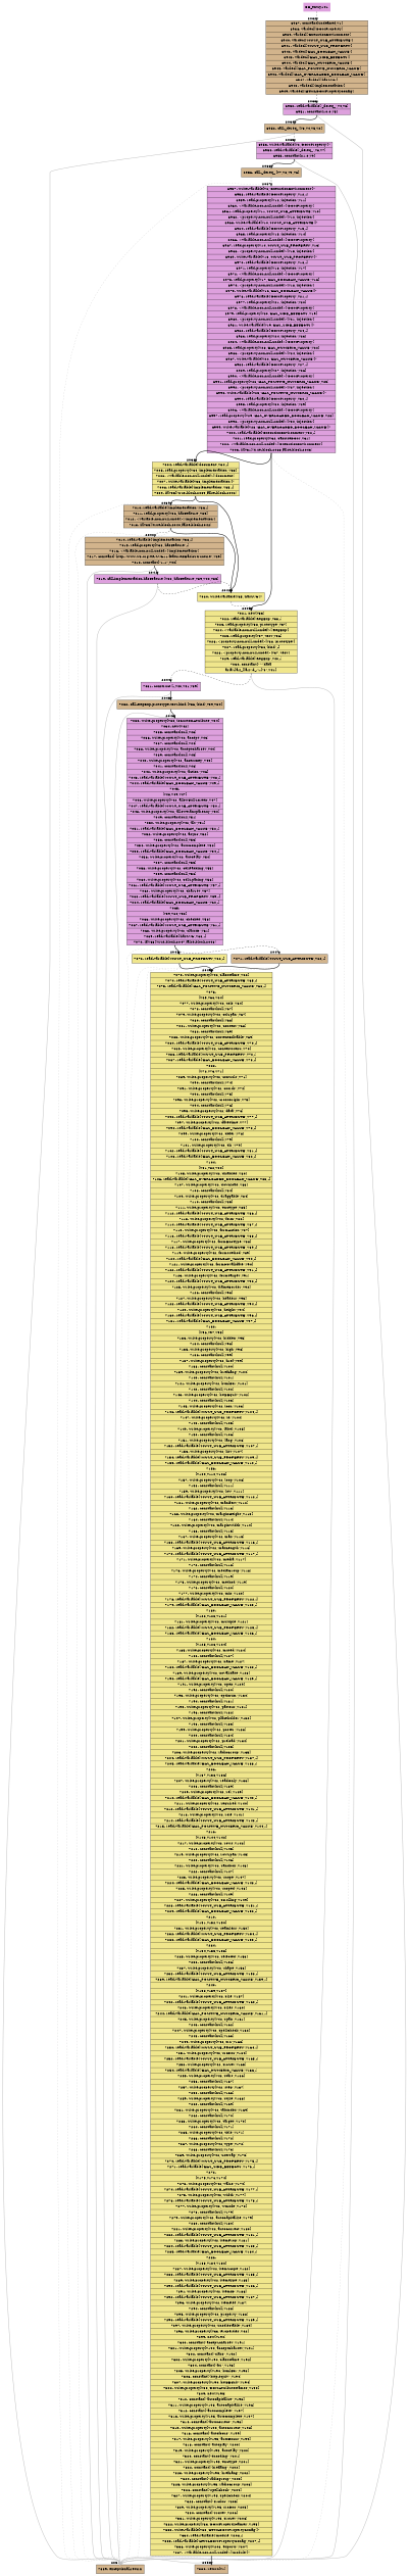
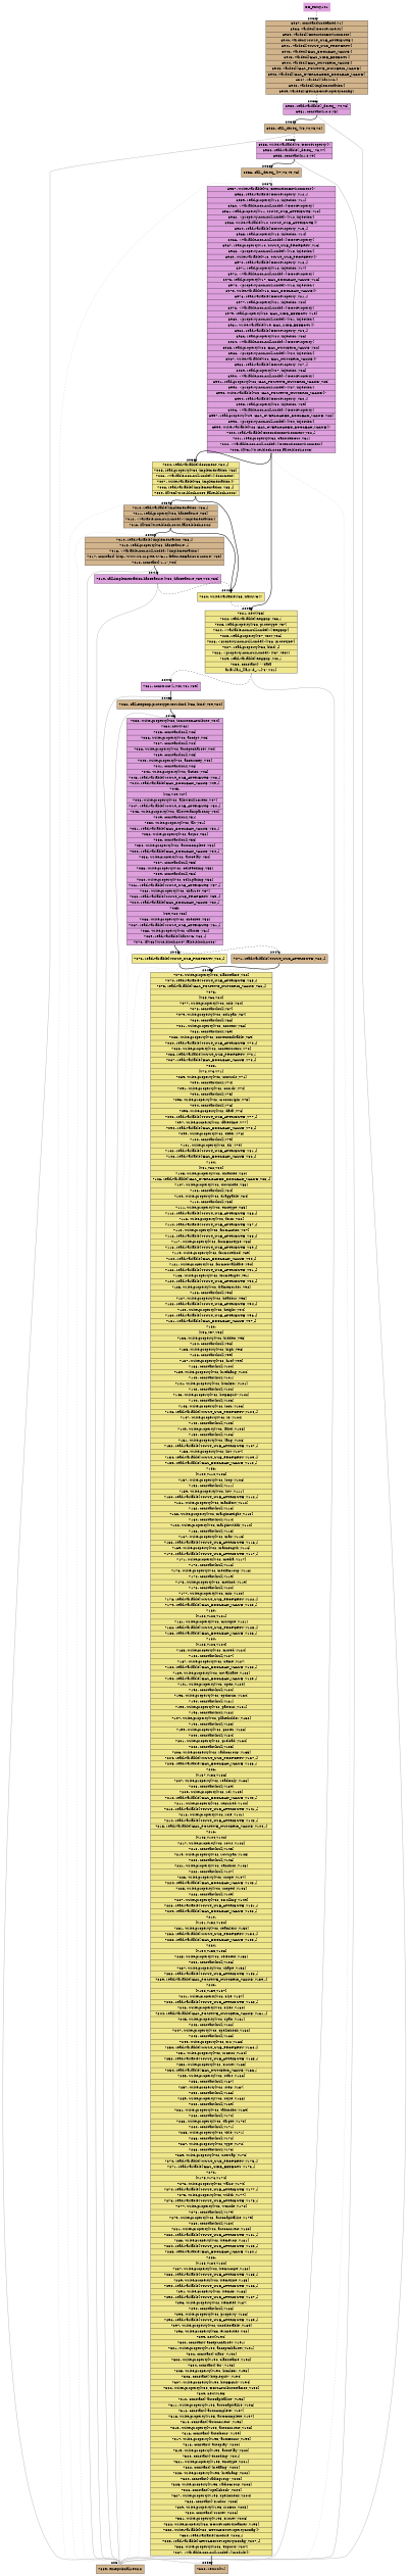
  digraph {
    rankdir=TD
    node [fillcolor=tan shape=record style=filled]
    edge [headport=n style=bold tailport=s]
    BB_entry141 [fillcolor=plum shape=none]
    n2 [label="{6937: constant[undefined,v1]|6938: vardecl['DOMProperty']|6939: vardecl['ExecutionEnvironment']|6940: vardecl['MUST_USE_ATTRIBUTE']|6941: vardecl['MUST_USE_PROPERTY']|6942: vardecl['HAS_BOOLEAN_VALUE']|6943: vardecl['HAS_SIDE_EFFECTS']|6944: vardecl['HAS_NUMERIC_VALUE']|6945: vardecl['HAS_POSITIVE_NUMERIC_VALUE']|6946: vardecl['HAS_OVERLOADED_BOOLEAN_VALUE']|6947: vardecl['hasSVG']|6948: vardecl['implementation']|6949: vardecl['HTMLDOMPropertyConfig']}"]
    n3 [fillcolor=plum label="{6950: read-variable['_dereq_',v4,v3]|6951: constant[10.0,v5]}"]
    n4 [label="{6952: call-_dereq_ [v3,v4,v5,v2]}"]
    n5 [label="{7339: exceptional-return}"]
    n6 [fillcolor=plum label="{6953: write-variable[v2,'DOMProperty']*|6954: read-variable['_dereq_',v8,v7]|6955: constant[21.0,v9]}"]
    n7 [label="{6956: call-_dereq_ [v7,v8,v9,v6]}"]
    n8 [fillcolor=plum label="{6957: write-variable[v6,'ExecutionEnvironment']*|6958: read-variable['DOMProperty',v12,-]|6959: read-property[v12,'injection',v11]|6960: \<variable-non-null-undef\>['DOMProperty']|6961: read-property[v11,'MUST_USE_ATTRIBUTE',v10]|6962: \<property-non-null-undef\>[v12,'injection']|6963: write-variable[v10,'MUST_USE_ATTRIBUTE']*|6964: read-variable['DOMProperty',v15,-]|6965: read-property[v15,'injection',v14]|6966: \<variable-non-null-undef\>['DOMProperty']|6967: read-property[v14,'MUST_USE_PROPERTY',v13]|6968: \<property-non-null-undef\>[v15,'injection']|6969: write-variable[v13,'MUST_USE_PROPERTY']*|6970: read-variable['DOMProperty',v18,-]|6971: read-property[v18,'injection',v17]|6972: \<variable-non-null-undef\>['DOMProperty']|6973: read-property[v17,'HAS_BOOLEAN_VALUE',v16]|6974: \<property-non-null-undef\>[v18,'injection']|6975: write-variable[v16,'HAS_BOOLEAN_VALUE']*|6976: read-variable['DOMProperty',v21,-]|6977: read-property[v21,'injection',v20]|6978: \<variable-non-null-undef\>['DOMProperty']|6979: read-property[v20,'HAS_SIDE_EFFECTS',v19]|6980: \<property-non-null-undef\>[v21,'injection']|6981: write-variable[v19,'HAS_SIDE_EFFECTS']*|6982: read-variable['DOMProperty',v24,-]|6983: read-property[v24,'injection',v23]|6984: \<variable-non-null-undef\>['DOMProperty']|6985: read-property[v23,'HAS_NUMERIC_VALUE',v22]|6986: \<property-non-null-undef\>[v24,'injection']|6987: write-variable[v22,'HAS_NUMERIC_VALUE']*|6988: read-variable['DOMProperty',v27,-]|6989: read-property[v27,'injection',v26]|6990: \<variable-non-null-undef\>['DOMProperty']|6991: read-property[v26,'HAS_POSITIVE_NUMERIC_VALUE',v25]|6992: \<property-non-null-undef\>[v27,'injection']|6993: write-variable[v25,'HAS_POSITIVE_NUMERIC_VALUE']*|6994: read-variable['DOMProperty',v30,-]|6995: read-property[v30,'injection',v29]|6996: \<variable-non-null-undef\>['DOMProperty']|6997: read-property[v29,'HAS_OVERLOADED_BOOLEAN_VALUE',v28]|6998: \<property-non-null-undef\>[v30,'injection']|6999: write-variable[v28,'HAS_OVERLOADED_BOOLEAN_VALUE']*|7000: read-variable['ExecutionEnvironment',v32,-]|7001: read-property[v32,'canUseDOM',v31]|7002: \<variable-non-null-undef\>['ExecutionEnvironment']|7003: if[v31](true-block:2038,false-block:2043)}"]
    n9 [fillcolor=khaki label="{7004: read-variable['document',v34,-]|7005: read-property[v34,'implementation',v33]|7006: \<variable-non-null-undef\>['document']|7007: write-variable[v33,'implementation']*|7008: read-variable['implementation',v35,-]|7009: if[v35](true-block:2039,false-block:2042)}"]
    n10 [fillcolor=khaki label="{7021: new[v33]|7022: read-variable['RegExp',v38,-]|7023: read-property[v38,'prototype',v37]|7024: \<variable-non-null-undef\>['RegExp']|7025: read-property[v37,'test',v36]|7026: \<property-non-null-undef\>[v38,'prototype']|7027: read-property[v36,'bind',-]|7028: \<property-non-null-undef\>[v37,'test']|7029: read-variable['RegExp',v40,-]|7030: constant[\"^(data|aria)-[a-z_][a-z\\\\d_.\\\\-]*$\",v41]}"]
    n11 [fillcolor=khaki label="{7020: write-variable[v35,'hasSVG']*}"]
    n12 [label="{7010: read-variable['implementation',v36,-]|7011: read-property[v36,'hasFeature',v35]|7012: \<variable-non-null-undef\>['implementation']|7013: if[v35](true-block:2040,false-block:2042)}"]
    n13 [fillcolor=plum label="{7031: construct [-,v40,v41,v39]}"]
    n14 [label="{7014: read-variable['implementation',v38,-]|7015: read-property[v38,'hasFeature',-]|7016: \<variable-non-null-undef\>['implementation']|7017: constant[\"http://www.w3.org/TR/SVG11/feature#BasicStructure\",v39]|7018: constant[\"1.1\",v40]}"]
    n15 [label="{7032: call-RegExp.prototype.test.bind [v36,'bind',v39,v34]}"]
    n16 [fillcolor=plum label="{7019: call-implementation.hasFeature [v38,'hasFeature',v39,v40,v35]}"]
    n17 [fillcolor=plum label="{7033: write-property[v33,'isCustomAttribute',v34]|7034: new[v42]|7035: constant[null,v43]|7036: write-property[v42,'accept',v43]|7037: constant[null,v44]|7038: write-property[v42,'acceptCharset',v44]|7039: constant[null,v45]|7040: write-property[v42,'accessKey',v45]|7041: constant[null,v46]|7042: write-property[v42,'action',v46]|7043: read-variable['MUST_USE_ATTRIBUTE',v48,-]|7044: read-variable['HAS_BOOLEAN_VALUE',v49,-]|7045: |[v48,v49,v47]|7046: write-property[v42,'allowFullScreen',v47]|7047: read-variable['MUST_USE_ATTRIBUTE',v50,-]|7048: write-property[v42,'allowTransparency',v50]|7049: constant[null,v51]|7050: write-property[v42,'alt',v51]|7051: read-variable['HAS_BOOLEAN_VALUE',v52,-]|7052: write-property[v42,'async',v52]|7053: constant[null,v53]|7054: write-property[v42,'autoComplete',v53]|7055: read-variable['HAS_BOOLEAN_VALUE',v54,-]|7056: write-property[v42,'autoPlay',v54]|7057: constant[null,v55]|7058: write-property[v42,'cellPadding',v55]|7059: constant[null,v56]|7060: write-property[v42,'cellSpacing',v56]|7061: read-variable['MUST_USE_ATTRIBUTE',v57,-]|7062: write-property[v42,'charSet',v57]|7063: read-variable['MUST_USE_PROPERTY',v59,-]|7064: read-variable['HAS_BOOLEAN_VALUE',v60,-]|7065: |[v59,v60,v58]|7066: write-property[v42,'checked',v58]|7067: read-variable['MUST_USE_ATTRIBUTE',v61,-]|7068: write-property[v42,'classID',v61]|7069: read-variable['hasSVG',v63,-]|7070: if[v63](true-block:2047,false-block:2048)}"]
    n18 [label="{7071: read-variable['MUST_USE_ATTRIBUTE',v62,-]}"]
    n19 [fillcolor=khaki label="{7072: read-variable['MUST_USE_PROPERTY',v62,-]}"]
    n20 [fillcolor=khaki label="{7073: write-property[v42,'className',v62]|7074: read-variable['MUST_USE_ATTRIBUTE',v65,-]|7075: read-variable['HAS_POSITIVE_NUMERIC_VALUE',v66,-]|7076: |[v65,v66,v64]|7077: write-property[v42,'cols',v64]|7078: constant[null,v67]|7079: write-property[v42,'colSpan',v67]|7080: constant[null,v68]|7081: write-property[v42,'content',v68]|7082: constant[null,v69]|7083: write-property[v42,'contentEditable',v69]|7084: read-variable['MUST_USE_ATTRIBUTE',v70,-]|7085: write-property[v42,'contextMenu',v70]|7086: read-variable['MUST_USE_PROPERTY',v72,-]|7087: read-variable['HAS_BOOLEAN_VALUE',v73,-]|7088: |[v72,v73,v71]|7089: write-property[v42,'controls',v71]|7090: constant[null,v74]|7091: write-property[v42,'coords',v74]|7092: constant[null,v75]|7093: write-property[v42,'crossOrigin',v75]|7094: constant[null,v76]|7095: write-property[v42,'data',v76]|7096: read-variable['MUST_USE_ATTRIBUTE',v77,-]|7097: write-property[v42,'dateTime',v77]|7098: read-variable['HAS_BOOLEAN_VALUE',v78,-]|7099: write-property[v42,'defer',v78]|7100: constant[null,v79]|7101: write-property[v42,'dir',v79]|7102: read-variable['MUST_USE_ATTRIBUTE',v81,-]|7103: read-variable['HAS_BOOLEAN_VALUE',v82,-]|7104: |[v81,v82,v80]|7105: write-property[v42,'disabled',v80]|7106: read-variable['HAS_OVERLOADED_BOOLEAN_VALUE',v83,-]|7107: write-property[v42,'download',v83]|7108: constant[null,v84]|7109: write-property[v42,'draggable',v84]|7110: constant[null,v85]|7111: write-property[v42,'encType',v85]|7112: read-variable['MUST_USE_ATTRIBUTE',v86,-]|7113: write-property[v42,'form',v86]|7114: read-variable['MUST_USE_ATTRIBUTE',v87,-]|7115: write-property[v42,'formAction',v87]|7116: read-variable['MUST_USE_ATTRIBUTE',v88,-]|7117: write-property[v42,'formEncType',v88]|7118: read-variable['MUST_USE_ATTRIBUTE',v89,-]|7119: write-property[v42,'formMethod',v89]|7120: read-variable['HAS_BOOLEAN_VALUE',v90,-]|7121: write-property[v42,'formNoValidate',v90]|7122: read-variable['MUST_USE_ATTRIBUTE',v91,-]|7123: write-property[v42,'formTarget',v91]|7124: read-variable['MUST_USE_ATTRIBUTE',v92,-]|7125: write-property[v42,'frameBorder',v92]|7126: constant[null,v93]|7127: write-property[v42,'headers',v93]|7128: read-variable['MUST_USE_ATTRIBUTE',v94,-]|7129: write-property[v42,'height',v94]|7130: read-variable['MUST_USE_ATTRIBUTE',v96,-]|7131: read-variable['HAS_BOOLEAN_VALUE',v97,-]|7132: |[v96,v97,v95]|7133: write-property[v42,'hidden',v95]|7134: constant[null,v98]|7135: write-property[v42,'high',v98]|7136: constant[null,v99]|7137: write-property[v42,'href',v99]|7138: constant[null,v100]|7139: write-property[v42,'hrefLang',v100]|7140: constant[null,v101]|7141: write-property[v42,'htmlFor',v101]|7142: constant[null,v102]|7143: write-property[v42,'httpEquiv',v102]|7144: constant[null,v103]|7145: write-property[v42,'icon',v103]|7146: read-variable['MUST_USE_PROPERTY',v104,-]|7147: write-property[v42,'id',v104]|7148: constant[null,v105]|7149: write-property[v42,'label',v105]|7150: constant[null,v106]|7151: write-property[v42,'lang',v106]|7152: read-variable['MUST_USE_ATTRIBUTE',v107,-]|7153: write-property[v42,'list',v107]|7154: read-variable['MUST_USE_PROPERTY',v109,-]|7155: read-variable['HAS_BOOLEAN_VALUE',v110,-]|7156: |[v109,v110,v108]|7157: write-property[v42,'loop',v108]|7158: constant[null,v111]|7159: write-property[v42,'low',v111]|7160: read-variable['MUST_USE_ATTRIBUTE',v112,-]|7161: write-property[v42,'manifest',v112]|7162: constant[null,v113]|7163: write-property[v42,'marginHeight',v113]|7164: constant[null,v114]|7165: write-property[v42,'marginWidth',v114]|7166: constant[null,v115]|7167: write-property[v42,'max',v115]|7168: read-variable['MUST_USE_ATTRIBUTE',v116,-]|7169: write-property[v42,'maxLength',v116]|7170: read-variable['MUST_USE_ATTRIBUTE',v117,-]|7171: write-property[v42,'media',v117]|7172: constant[null,v118]|7173: write-property[v42,'mediaGroup',v118]|7174: constant[null,v119]|7175: write-property[v42,'method',v119]|7176: constant[null,v120]|7177: write-property[v42,'min',v120]|7178: read-variable['MUST_USE_PROPERTY',v122,-]|7179: read-variable['HAS_BOOLEAN_VALUE',v123,-]|7180: |[v122,v123,v121]|7181: write-property[v42,'multiple',v121]|7182: read-variable['MUST_USE_PROPERTY',v125,-]|7183: read-variable['HAS_BOOLEAN_VALUE',v126,-]|7184: |[v125,v126,v124]|7185: write-property[v42,'muted',v124]|7186: constant[null,v127]|7187: write-property[v42,'name',v127]|7188: read-variable['HAS_BOOLEAN_VALUE',v128,-]|7189: write-property[v42,'noValidate',v128]|7190: read-variable['HAS_BOOLEAN_VALUE',v129,-]|7191: write-property[v42,'open',v129]|7192: constant[null,v130]|7193: write-property[v42,'optimum',v130]|7194: constant[null,v131]|7195: write-property[v42,'pattern',v131]|7196: constant[null,v132]|7197: write-property[v42,'placeholder',v132]|7198: constant[null,v133]|7199: write-property[v42,'poster',v133]|7200: constant[null,v134]|7201: write-property[v42,'preload',v134]|7202: constant[null,v135]|7203: write-property[v42,'radioGroup',v135]|7204: read-variable['MUST_USE_PROPERTY',v137,-]|7205: read-variable['HAS_BOOLEAN_VALUE',v138,-]|7206: |[v137,v138,v136]|7207: write-property[v42,'readOnly',v136]|7208: constant[null,v139]|7209: write-property[v42,'rel',v139]|7210: read-variable['HAS_BOOLEAN_VALUE',v140,-]|7211: write-property[v42,'required',v140]|7212: read-variable['MUST_USE_ATTRIBUTE',v141,-]|7213: write-property[v42,'role',v141]|7214: read-variable['MUST_USE_ATTRIBUTE',v143,-]|7215: read-variable['HAS_POSITIVE_NUMERIC_VALUE',v144,-]|7216: |[v143,v144,v142]|7217: write-property[v42,'rows',v142]|7218: constant[null,v145]|7219: write-property[v42,'rowSpan',v145]|7220: constant[null,v146]|7221: write-property[v42,'sandbox',v146]|7222: constant[null,v147]|7223: write-property[v42,'scope',v147]|7224: read-variable['HAS_BOOLEAN_VALUE',v148,-]|7225: write-property[v42,'scoped',v148]|7226: constant[null,v149]|7227: write-property[v42,'scrolling',v149]|7228: read-variable['MUST_USE_ATTRIBUTE',v151,-]|7229: read-variable['HAS_BOOLEAN_VALUE',v152,-]|7210: |[v151,v152,v150]|7231: write-property[v42,'seamless',v150]|7232: read-variable['MUST_USE_PROPERTY',v154,-]|7233: read-variable['HAS_BOOLEAN_VALUE',v155,-]|7234: |[v154,v155,v153]|7235: write-property[v42,'selected',v153]|7236: constant[null,v156]|7237: write-property[v42,'shape',v156]|7238: read-variable['MUST_USE_ATTRIBUTE',v158,-]|7239: read-variable['HAS_POSITIVE_NUMERIC_VALUE',v159,-]|7240: |[v158,v159,v157]|7241: write-property[v42,'size',v157]|7242: read-variable['MUST_USE_ATTRIBUTE',v160,-]|7243: write-property[v42,'sizes',v160]|7244: read-variable['HAS_POSITIVE_NUMERIC_VALUE',v161,-]|7245: write-property[v42,'span',v161]|7246: constant[null,v162]|7247: write-property[v42,'spellCheck',v162]|7248: constant[null,v163]|7249: write-property[v42,'src',v163]|7250: read-variable['MUST_USE_PROPERTY',v164,-]|7251: write-property[v42,'srcDoc',v164]|7252: read-variable['MUST_USE_ATTRIBUTE',v165,-]|7253: write-property[v42,'srcSet',v165]|7254: read-variable['HAS_NUMERIC_VALUE',v166,-]|7255: write-property[v42,'start',v166]|7256: constant[null,v167]|7257: write-property[v42,'step',v167]|7258: constant[null,v168]|7259: write-property[v42,'style',v168]|7260: constant[null,v169]|7261: write-property[v42,'tabIndex',v169]|7262: constant[null,v170]|7263: write-property[v42,'target',v170]|7264: constant[null,v171]|7265: write-property[v42,'title',v171]|7266: constant[null,v172]|7267: write-property[v42,'type',v172]|7268: constant[null,v173]|7269: write-property[v42,'useMap',v173]|7270: read-variable['MUST_USE_PROPERTY',v175,-]|7271: read-variable['HAS_SIDE_EFFECTS',v176,-]|7272: |[v175,v176,v174]|7273: write-property[v42,'value',v174]|7274: read-variable['MUST_USE_ATTRIBUTE',v177,-]|7275: write-property[v42,'width',v177]|7276: read-variable['MUST_USE_ATTRIBUTE',v178,-]|7277: write-property[v42,'wmode',v178]|7278: constant[null,v179]|7279: write-property[v42,'autoCapitalize',v179]|7280: constant[null,v180]|7281: write-property[v42,'autoCorrect',v180]|7282: read-variable['MUST_USE_ATTRIBUTE',v181,-]|7283: write-property[v42,'itemProp',v181]|7284: read-variable['MUST_USE_ATTRIBUTE',v183,-]|7285: read-variable['HAS_BOOLEAN_VALUE',v184,-]|7286: |[v183,v184,v182]|7287: write-property[v42,'itemScope',v182]|7288: read-variable['MUST_USE_ATTRIBUTE',v185,-]|7289: write-property[v42,'itemType',v185]|7290: read-variable['MUST_USE_ATTRIBUTE',v186,-]|7291: write-property[v42,'itemID',v186]|7292: read-variable['MUST_USE_ATTRIBUTE',v187,-]|7293: write-property[v42,'itemRef',v187]|7294: constant[null,v188]|7295: write-property[v42,'property',v188]|7296: read-variable['MUST_USE_ATTRIBUTE',v189,-]|7297: write-property[v42,'unselectable',v189]|7298: write-property[v33,'Properties',v42]|7299: new[v190]|7300: constant[\"accept-charset\",v191]|7301: write-property[v190,'acceptCharset',v191]|7302: constant[\"class\",v192]|7303: write-property[v190,'className',v192]|7304: constant[\"for\",v193]|7305: write-property[v190,'htmlFor',v193]|7306: constant[\"http-equiv\",v194]|7307: write-property[v190,'httpEquiv',v194]|7308: write-property[v33,'DOMAttributeNames',v190]|7309: new[v195]|7310: constant[\"autocapitalize\",v196]|7311: write-property[v195,'autoCapitalize',v196]|7312: constant[\"autocomplete\",v197]|7313: write-property[v195,'autoComplete',v197]|7314: constant[\"autocorrect\",v198]|7315: write-property[v195,'autoCorrect',v198]|7316: constant[\"autofocus\",v199]|7317: write-property[v195,'autoFocus',v199]|7318: constant[\"autoplay\",v200]|7319: write-property[v195,'autoPlay',v200]|7320: constant[\"encoding\",v201]|7321: write-property[v195,'encType',v201]|7322: constant[\"hreflang\",v202]|7323: write-property[v195,'hrefLang',v202]|7324: constant[\"radiogroup\",v203]|7325: write-property[v195,'radioGroup',v203]|7326: constant[\"spellcheck\",v204]|7327: write-property[v195,'spellCheck',v204]|7328: constant[\"srcdoc\",v205]|7329: write-property[v195,'srcDoc',v205]|7330: constant[\"srcset\",v206]|7331: write-property[v195,'srcSet',v206]|7332: write-property[v33,'DOMPropertyNames',v195]|7333: write-variable[v33,'HTMLDOMPropertyConfig']*|7334: read-variable['module',v208,-]|7335: read-variable['HTMLDOMPropertyConfig',v207,-]|7336: write-property[v208,'exports',v207]|7337: \<variable-non-null-undef\>['module']*}"]
    n21 [label="{7338: return[v1]}"]
    BB_entry141 -> n2 [headlabel="    2032" style=dashed]
    n2 -> n3 [headlabel="      2033" style=dashed]
    n3 -> n4 [headlabel="      2034"]
    n3 -> n5 [color=gray headlabel="      2051"]
    n4 -> n5 [color=gray]
    n4 -> n6 [headlabel="      2035" style=dashed]
    n6 -> n5 [color=gray]
    n6 -> n7 [headlabel="      2036"]
    n7 -> n5 [color=gray style=dashed]
    n7 -> n8 [headlabel="      2037" style=dashed]
    n8 -> n5 [color=gray style=dashed]
    n8 -> n9 [headlabel="      2038"]
    n8 -> n10 [headlabel="      2043"]
    n9 -> n5 [color=gray style=dashed]
    n9 -> n11 [headlabel="      2042"]
    n9 -> n12 [headlabel="      2039"]
    n10 -> n5 [color=gray]
    n10 -> n13 [headlabel="      2044" style=dashed]
    n11 -> n10 [style=dashed]
    n12 -> n5 [color=gray style=dashed]
    n12 -> n11
-   n12 -> n14 [headlabel="      2040" style=dashed]
+   n12 -> n14 [headlabel="      2040"]
    n13 -> n5 [color=gray]
    n13 -> n15 [headlabel="      2045"]
    n14 -> n5 [color=gray]
    n14 -> n16 [headlabel="      2041"]
    n15 -> n5 [color=gray]
    n15 -> n17 [headlabel="      2046"]
    n16 -> n5 [color=gray]
    n16 -> n11 [style=dashed]
    n17 -> n5 [color=gray style=dashed]
    n17 -> n18 [headlabel="      2047" style=dashed]
    n17 -> n19 [headlabel="      2048"]
    n18 -> n5 [color=gray style=dashed]
    n18 -> n20 [headlabel="      2049"]
    n19 -> n5 [color=gray style=dashed]
    n19 -> n20
    n20 -> n5 [color=gray]
    n20 -> n21 [headlabel="      2050"]
  }
